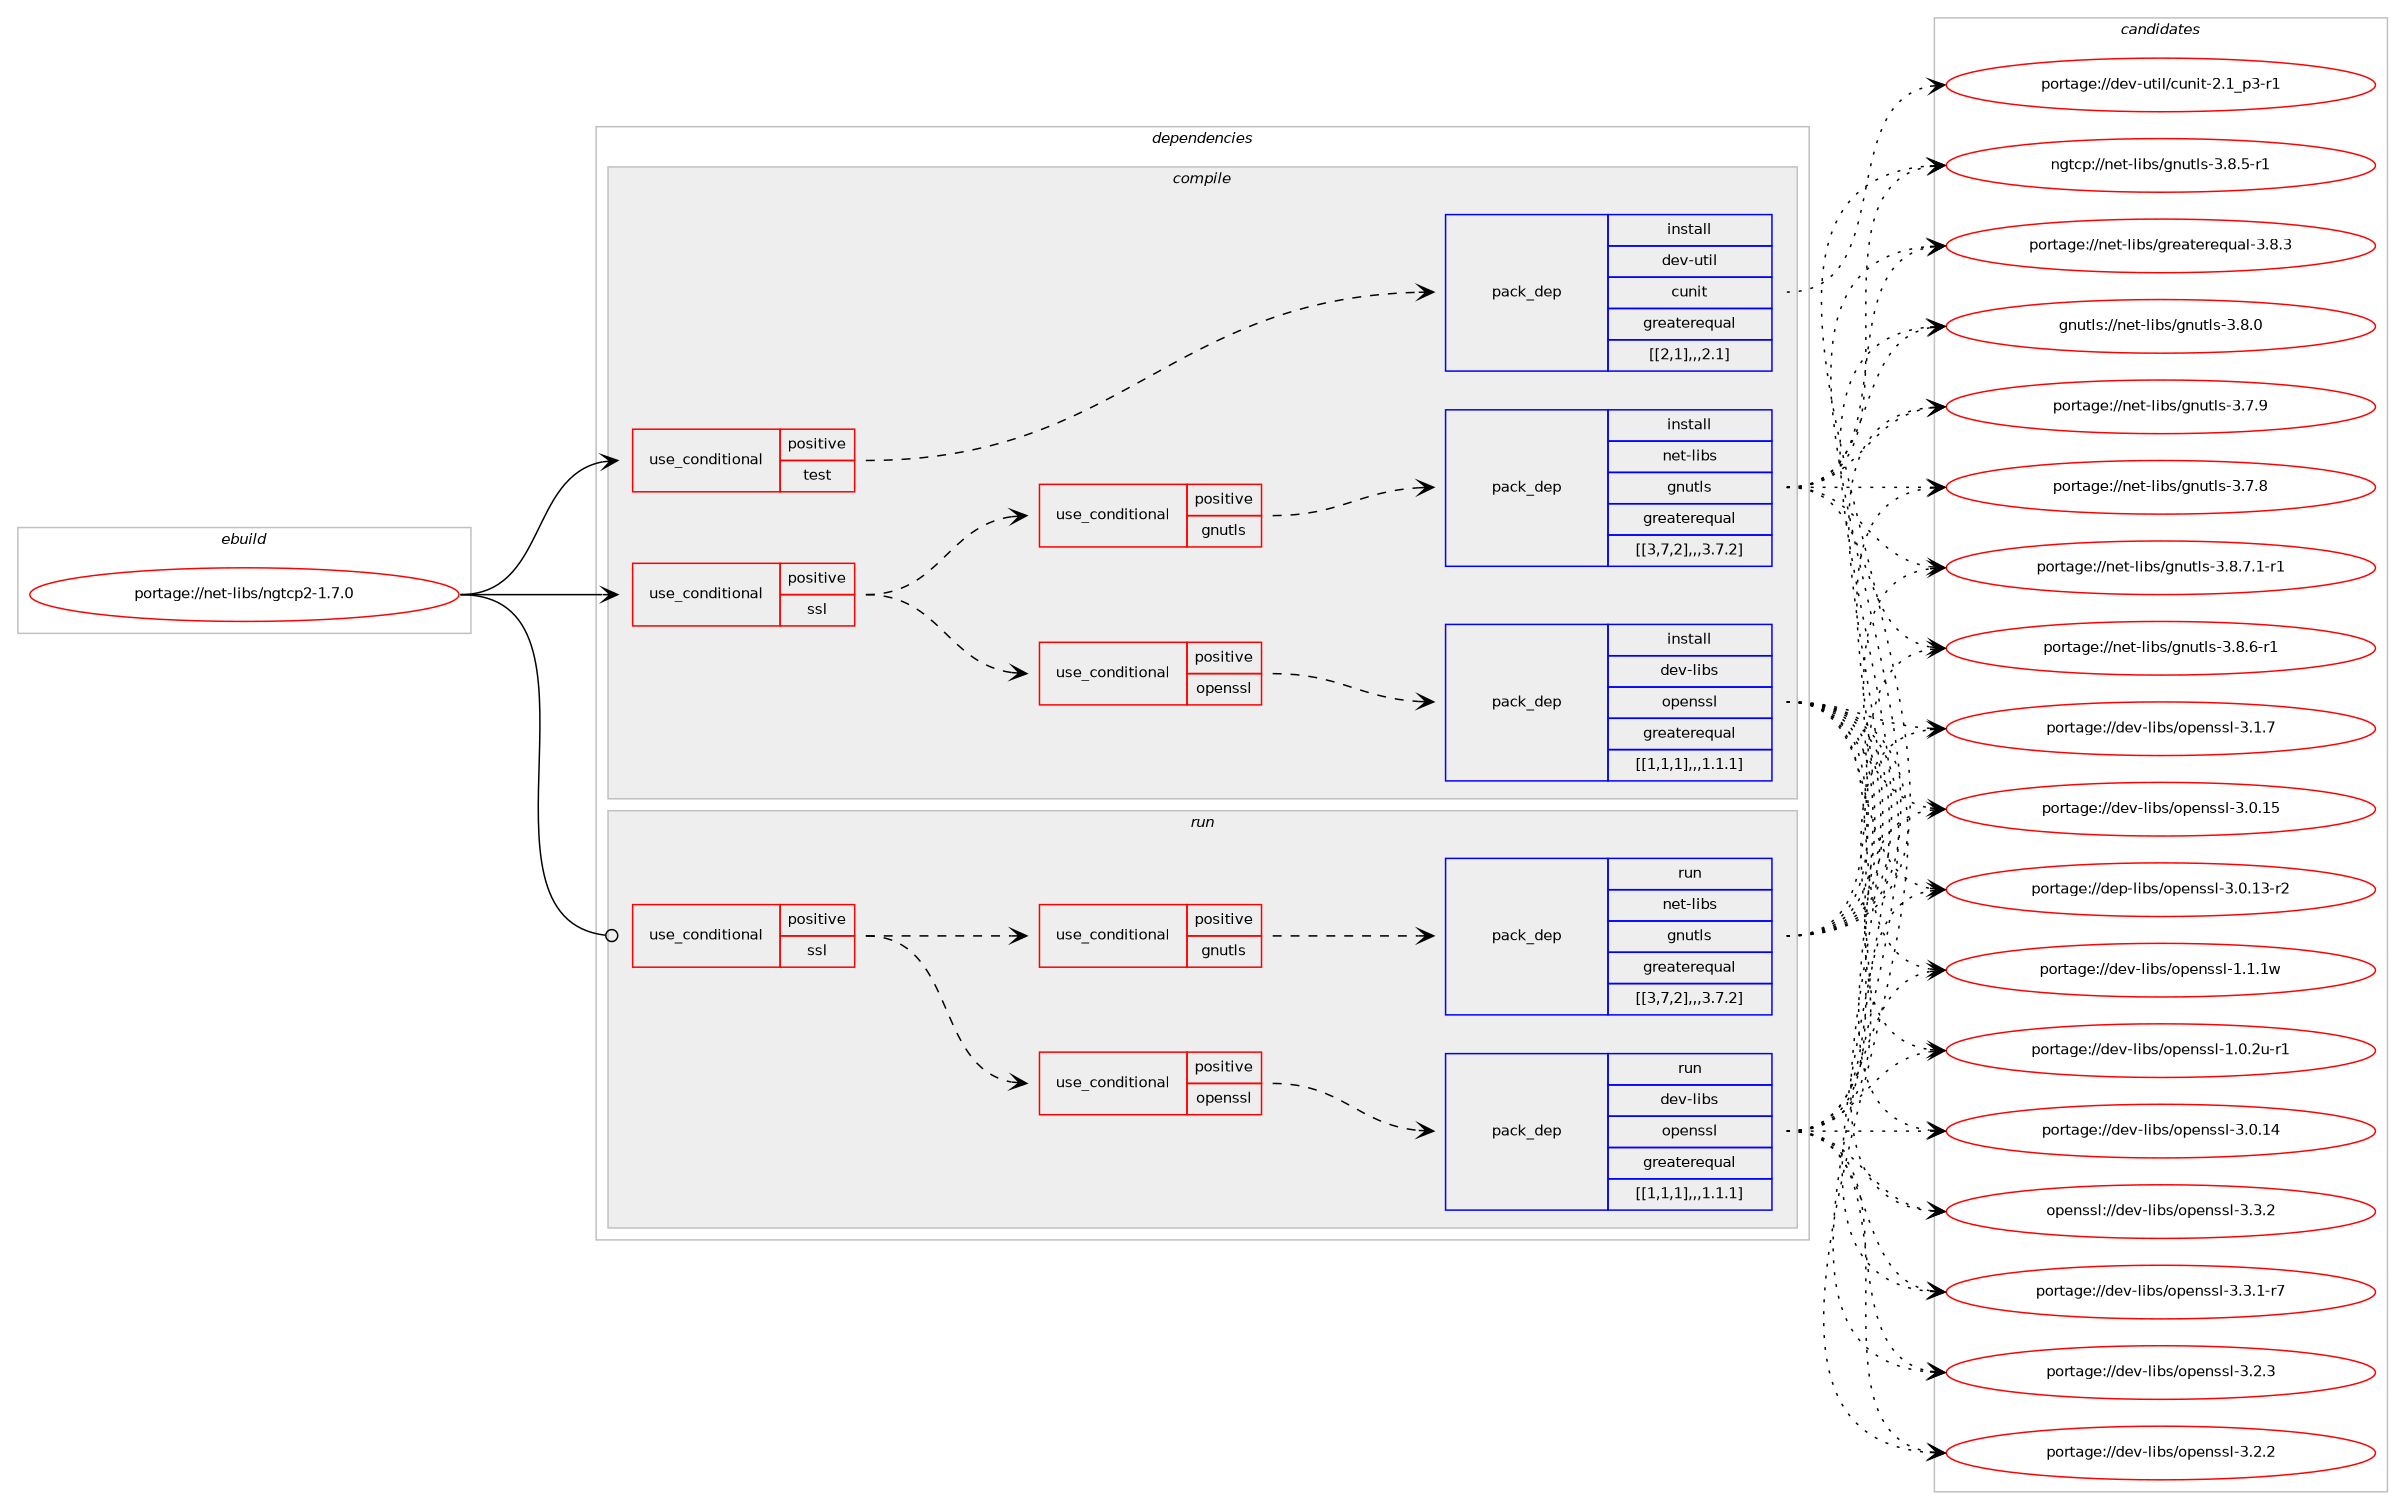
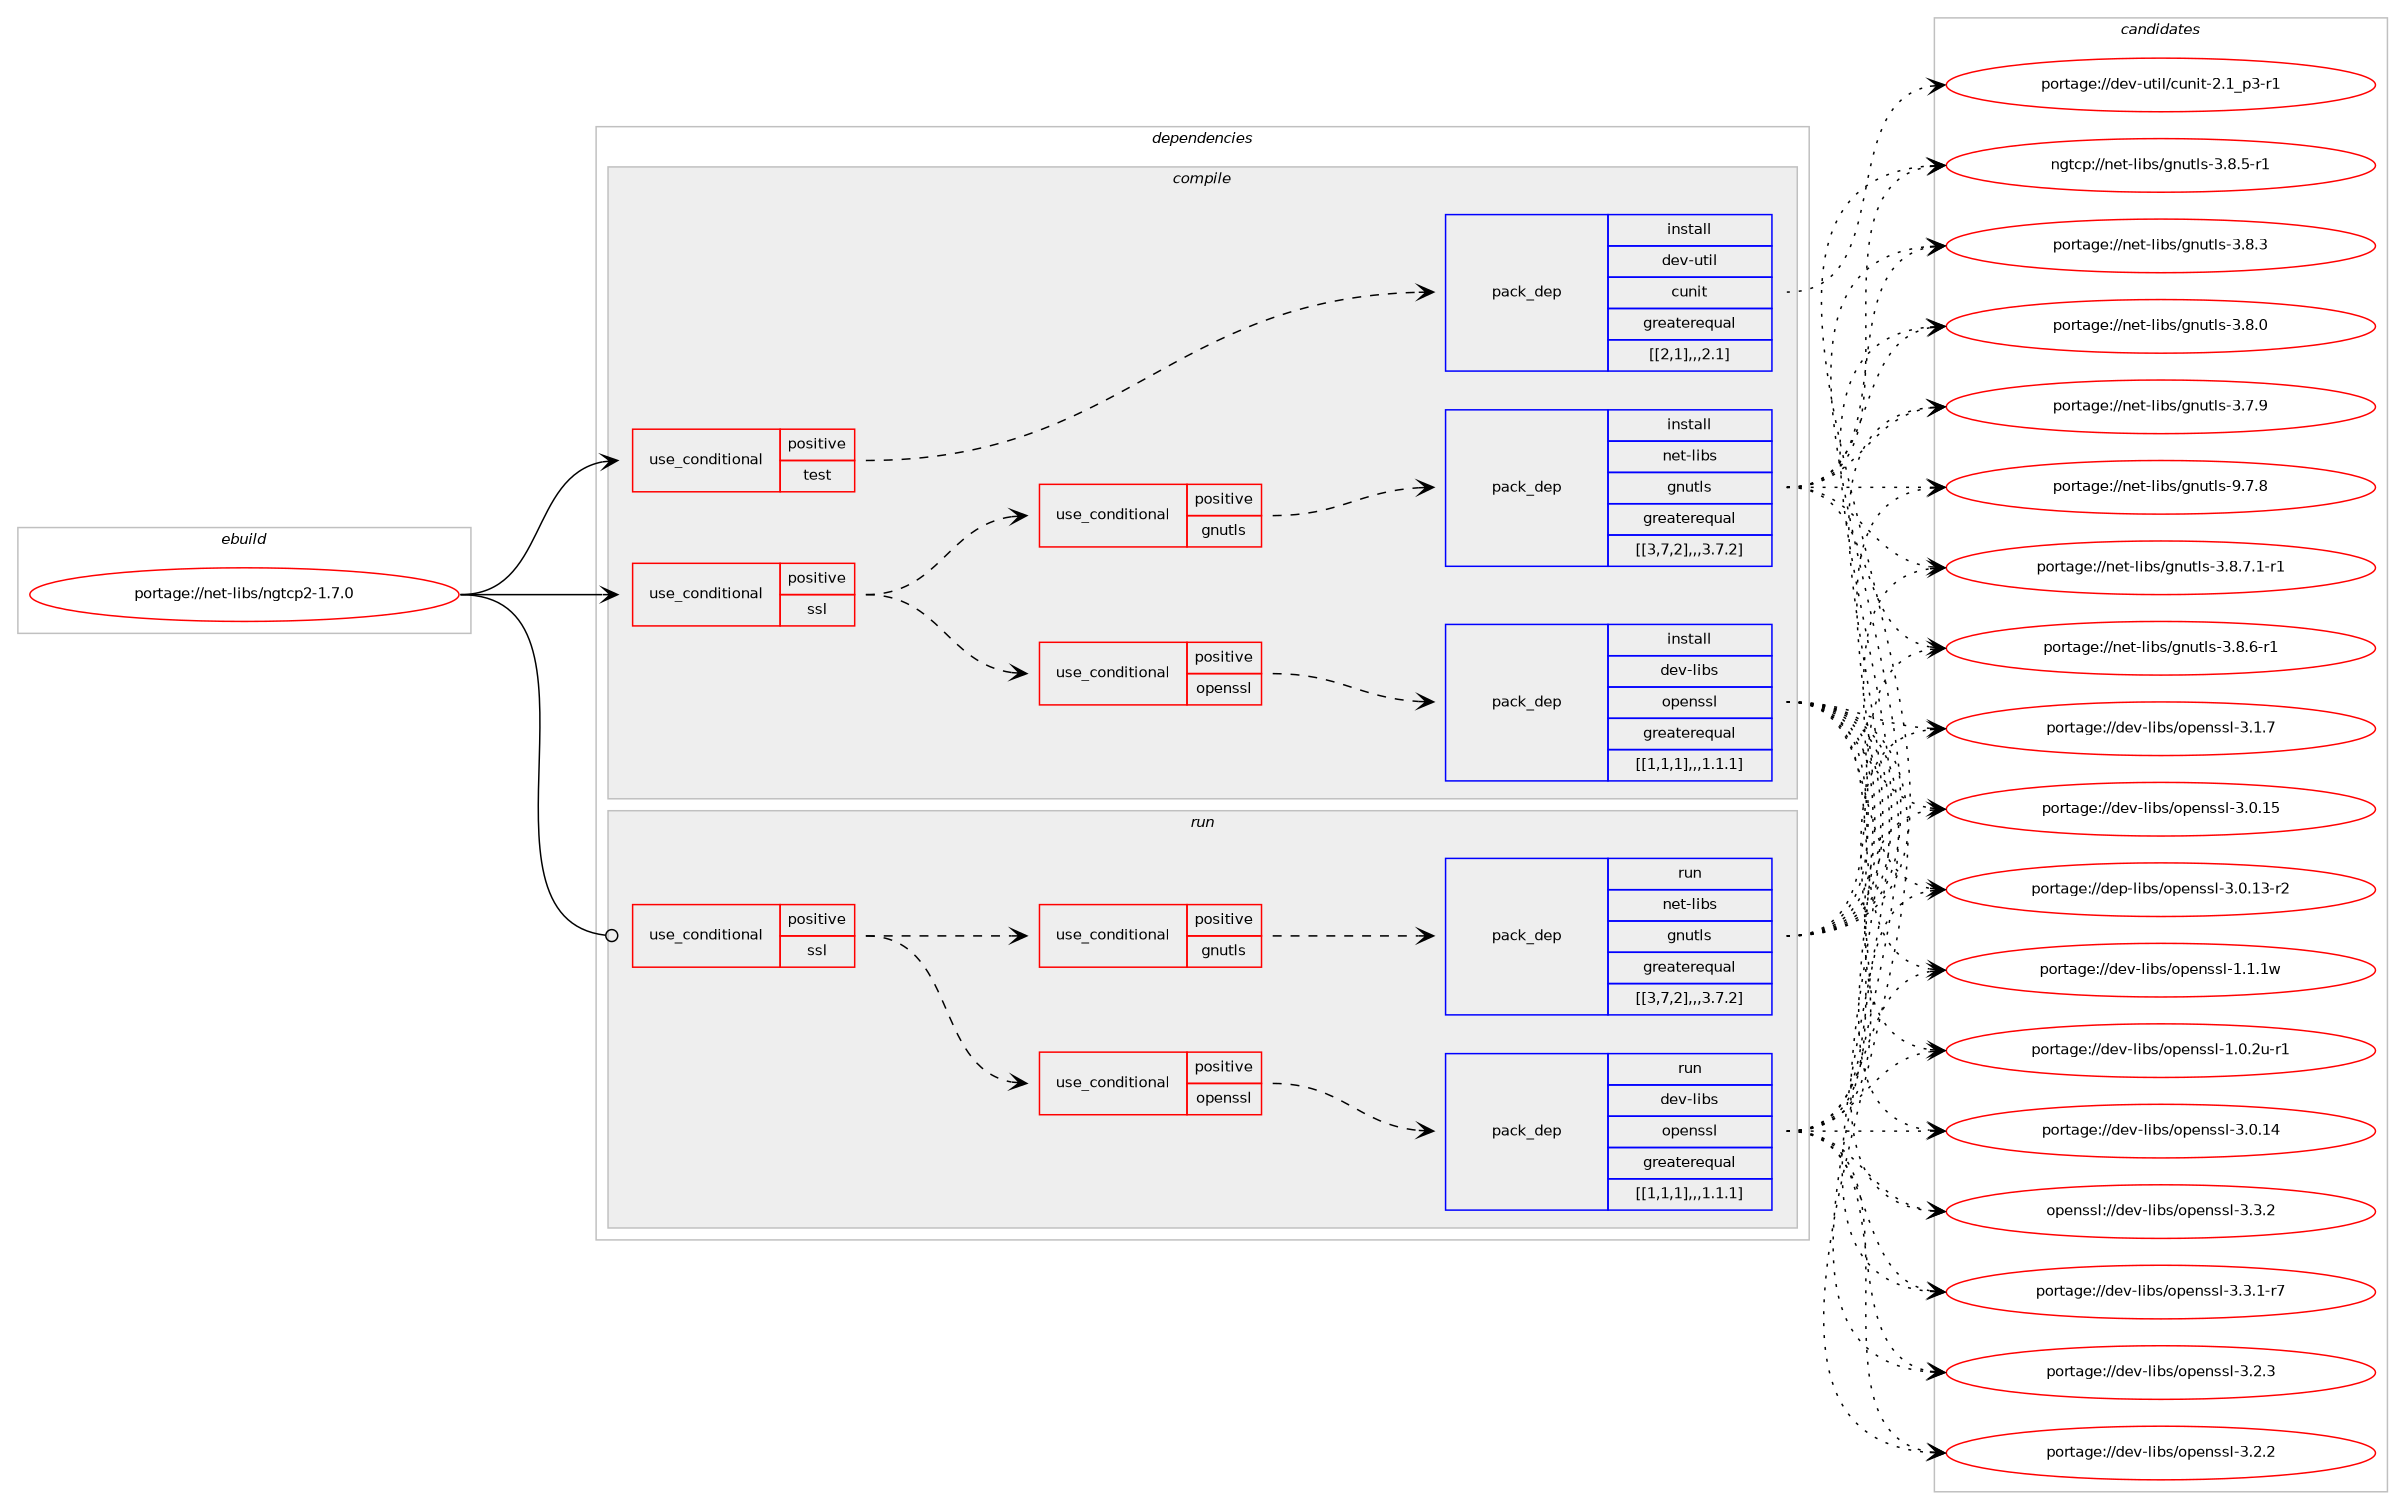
  digraph {
    compound=true
    concentrate=true
    fontname=Helvetica
    fontsize=10
    newrank=true
    rankdir=LR
    ranksep=1.5
    node [color=red fontname=Helvetica fontsize=10]
    edge [arrowhead=vee headport=w style=dotted tailport=e weight=100]
    n1 [label="portage://net-libs/ngtcp2-1.7.0" width=4]
    n2 [color=blue label=<<TABLE BORDER="0" CELLBORDER="1" CELLSPACING="0" CELLPADDING="4" WIDTH="220"><TR><TD ROWSPAN="6" CELLPADDING="30">pack_dep</TD></TR><TR><TD WIDTH="110">install</TD></TR><TR><TD>net-libs</TD></TR><TR><TD>gnutls</TD></TR><TR><TD>greaterequal</TD></TR><TR><TD>[[3,7,2],,,3.7.2]</TD></TR></TABLE>> shape=none]
    n3 [label=<<TABLE BORDER="0" CELLBORDER="1" CELLSPACING="0" CELLPADDING="4"><TR><TD ROWSPAN="3" CELLPADDING="10">use_conditional</TD></TR><TR><TD>positive</TD></TR><TR><TD>gnutls</TD></TR></TABLE>> shape=none]
    n4 [color=blue label=<<TABLE BORDER="0" CELLBORDER="1" CELLSPACING="0" CELLPADDING="4" WIDTH="220"><TR><TD ROWSPAN="6" CELLPADDING="30">pack_dep</TD></TR><TR><TD WIDTH="110">install</TD></TR><TR><TD>dev-libs</TD></TR><TR><TD>openssl</TD></TR><TR><TD>greaterequal</TD></TR><TR><TD>[[1,1,1],,,1.1.1]</TD></TR></TABLE>> shape=none]
    n5 [label=<<TABLE BORDER="0" CELLBORDER="1" CELLSPACING="0" CELLPADDING="4"><TR><TD ROWSPAN="3" CELLPADDING="10">use_conditional</TD></TR><TR><TD>positive</TD></TR><TR><TD>openssl</TD></TR></TABLE>> shape=none]
    n6 [label=<<TABLE BORDER="0" CELLBORDER="1" CELLSPACING="0" CELLPADDING="4"><TR><TD ROWSPAN="3" CELLPADDING="10">use_conditional</TD></TR><TR><TD>positive</TD></TR><TR><TD>ssl</TD></TR></TABLE>> shape=none]
    n7 [color=blue label=<<TABLE BORDER="0" CELLBORDER="1" CELLSPACING="0" CELLPADDING="4" WIDTH="220"><TR><TD ROWSPAN="6" CELLPADDING="30">pack_dep</TD></TR><TR><TD WIDTH="110">install</TD></TR><TR><TD>dev-util</TD></TR><TR><TD>cunit</TD></TR><TR><TD>greaterequal</TD></TR><TR><TD>[[2,1],,,2.1]</TD></TR></TABLE>> shape=none]
    n8 [label=<<TABLE BORDER="0" CELLBORDER="1" CELLSPACING="0" CELLPADDING="4"><TR><TD ROWSPAN="3" CELLPADDING="10">use_conditional</TD></TR><TR><TD>positive</TD></TR><TR><TD>test</TD></TR></TABLE>> shape=none]
    n9 [color=blue label=<<TABLE BORDER="0" CELLBORDER="1" CELLSPACING="0" CELLPADDING="4" WIDTH="220"><TR><TD ROWSPAN="6" CELLPADDING="30">pack_dep</TD></TR><TR><TD WIDTH="110">run</TD></TR><TR><TD>dev-libs</TD></TR><TR><TD>openssl</TD></TR><TR><TD>greaterequal</TD></TR><TR><TD>[[1,1,1],,,1.1.1]</TD></TR></TABLE>> shape=none]
    n10 [label=<<TABLE BORDER="0" CELLBORDER="1" CELLSPACING="0" CELLPADDING="4"><TR><TD ROWSPAN="3" CELLPADDING="10">use_conditional</TD></TR><TR><TD>positive</TD></TR><TR><TD>openssl</TD></TR></TABLE>> shape=none]
    n11 [color=blue label=<<TABLE BORDER="0" CELLBORDER="1" CELLSPACING="0" CELLPADDING="4" WIDTH="220"><TR><TD ROWSPAN="6" CELLPADDING="30">pack_dep</TD></TR><TR><TD WIDTH="110">run</TD></TR><TR><TD>net-libs</TD></TR><TR><TD>gnutls</TD></TR><TR><TD>greaterequal</TD></TR><TR><TD>[[3,7,2],,,3.7.2]</TD></TR></TABLE>> shape=none]
    n12 [label=<<TABLE BORDER="0" CELLBORDER="1" CELLSPACING="0" CELLPADDING="4"><TR><TD ROWSPAN="3" CELLPADDING="10">use_conditional</TD></TR><TR><TD>positive</TD></TR><TR><TD>gnutls</TD></TR></TABLE>> shape=none]
    n13 [label=<<TABLE BORDER="0" CELLBORDER="1" CELLSPACING="0" CELLPADDING="4"><TR><TD ROWSPAN="3" CELLPADDING="10">use_conditional</TD></TR><TR><TD>positive</TD></TR><TR><TD>ssl</TD></TR></TABLE>> shape=none]
    n14 [label="portage://net-libs/gnutls-3.8.7.1-r1" width=4]
    n15 [label="portage://net-libs/gnutls-3.8.6-r1" width=4]
    n16 [label="ngtcp://net-libs/gnutls-3.8.5-r1" width=4]
-   n17 [label="portage://net-libs/greaterequal-3.8.3" width=4]
-   n18 [label="gnutls://net-libs/gnutls-3.8.0" width=4]
+   n17 [label="portage://net-libs/gnutls-3.8.3" width=4]
+   n18 [label="portage://net-libs/gnutls-3.8.0" width=4]
    n19 [label="portage://net-libs/gnutls-3.7.9" width=4]
-   n20 [label="portage://net-libs/gnutls-3.7.8" width=4]
+   n20 [label="portage://net-libs/gnutls-9.7.8" width=4]
    n21 [label="openssl://dev-libs/openssl-3.3.2" width=4]
    n22 [label="portage://dev-libs/openssl-3.3.1-r7" width=4]
    n23 [label="portage://dev-libs/openssl-3.2.3" width=4]
    n24 [label="portage://dev-libs/openssl-3.2.2" width=4]
    n25 [label="portage://dev-libs/openssl-3.1.7" width=4]
    n26 [label="portage://dev-libs/openssl-3.0.15" width=4]
    n27 [label="portage://dev-libs/openssl-3.0.14" width=4]
    n28 [label="portage://dep-libs/openssl-3.0.13-r2" width=4]
    n29 [label="portage://dev-libs/openssl-1.1.1w" width=4]
    n30 [label="portage://dev-libs/openssl-1.0.2u-r1" width=4]
    n31 [label="portage://dev-util/cunit-2.1_p3-r1" width=4]
    subgraph cluster_1 {
      color=gray
      label=<<i>ebuild</i>>
      n1
    }
    subgraph cluster_2 {
      color=gray
      label=<<i>dependencies</i>>
      subgraph cluster_3 {
        color=gray
        fillcolor="#eeeeee"
        label=<<i>compile</i>>
        style=filled
        subgraph sub_4 {
          color=gray
          fillcolor="#eeeeee"
          label=<<i>compile</i>>
          style=filled
          n6
          subgraph sub_5 {
            color=gray
            fillcolor="#eeeeee"
            label=<<i>compile</i>>
            style=filled
            n3
            subgraph sub_6 {
              color=gray
              fillcolor="#eeeeee"
              label=<<i>compile</i>>
              style=filled
              n2
            }
          }
          subgraph sub_7 {
            color=gray
            fillcolor="#eeeeee"
            label=<<i>compile</i>>
            style=filled
            n5
            subgraph sub_8 {
              color=gray
              fillcolor="#eeeeee"
              label=<<i>compile</i>>
              style=filled
              n4
            }
          }
        }
        subgraph sub_9 {
          color=gray
          fillcolor="#eeeeee"
          label=<<i>compile</i>>
          style=filled
          n8
          subgraph sub_10 {
            color=gray
            fillcolor="#eeeeee"
            label=<<i>compile</i>>
            style=filled
            n7
          }
        }
      }
      subgraph cluster_11 {
        color=gray
        fillcolor="#eeeeee"
        label=<<i>compile and run</i>>
        style=filled
      }
      subgraph cluster_12 {
        color=gray
        fillcolor="#eeeeee"
        label=<<i>run</i>>
        style=filled
        subgraph sub_13 {
          color=gray
          fillcolor="#eeeeee"
          label=<<i>run</i>>
          style=filled
          n13
          subgraph sub_14 {
            color=gray
            fillcolor="#eeeeee"
            label=<<i>run</i>>
            style=filled
            n10
            subgraph sub_15 {
              color=gray
              fillcolor="#eeeeee"
              label=<<i>run</i>>
              style=filled
              n9
            }
          }
          subgraph sub_16 {
            color=gray
            fillcolor="#eeeeee"
            label=<<i>run</i>>
            style=filled
            n12
            subgraph sub_17 {
              color=gray
              fillcolor="#eeeeee"
              label=<<i>run</i>>
              style=filled
              n11
            }
          }
        }
      }
    }
    subgraph cluster_18 {
      color=gray
      label=<<i>candidates</i>>
      rank=same
      subgraph sub_19 {
        color=black
        label=<<i>candidates</i>>
        nodesep=1
        rank=same
        n14
        n15
        n16
        n17
        n18
        n19
        n20
      }
      subgraph sub_20 {
        color=black
        label=<<i>candidates</i>>
        nodesep=1
        rank=same
        n21
        n22
        n23
        n24
        n25
        n26
        n27
        n28
        n29
        n30
      }
      subgraph sub_21 {
        color=black
        label=<<i>candidates</i>>
        nodesep=1
        rank=same
        n31
      }
      subgraph sub_22 {
        color=black
        label=<<i>candidates</i>>
        nodesep=1
        rank=same
        n14
        n15
        n16
        n17
        n18
        n19
        n20
      }
      subgraph sub_23 {
        color=black
        label=<<i>candidates</i>>
        nodesep=1
        rank=same
        n21
        n22
        n23
        n24
        n25
        n26
        n27
        n28
        n29
        n30
      }
    }
    n1 -> n6 [style=solid weight=20]
    n1 -> n8 [style=solid weight=20]
    n1 -> n13 [arrowhead=odot style=solid weight=20]
    n2 -> n14
    n2 -> n15
    n2 -> n16
    n2 -> n17
    n2 -> n18
    n2 -> n19
    n2 -> n20
    n3 -> n2 [style=dashed weight=20]
    n4 -> n21
    n4 -> n22
    n4 -> n23
    n4 -> n24
    n4 -> n25
    n4 -> n26
    n4 -> n27
    n4 -> n28
    n4 -> n29
    n4 -> n30
    n5 -> n4 [style=dashed weight=20]
    n6 -> n3 [style=dashed weight=20]
    n6 -> n5 [style=dashed weight=20]
    n7 -> n31
    n8 -> n7 [style=dashed weight=20]
    n9 -> n21
    n9 -> n22
    n9 -> n23
    n9 -> n24
    n9 -> n25
    n9 -> n26
    n9 -> n27
    n9 -> n28
    n9 -> n29
    n9 -> n30
    n10 -> n9 [style=dashed weight=20]
    n11 -> n14
    n11 -> n15
    n11 -> n16
    n11 -> n17
    n11 -> n18
    n11 -> n19
    n11 -> n20
    n12 -> n11 [style=dashed weight=20]
    n13 -> n10 [style=dashed weight=20]
    n13 -> n12 [style=dashed weight=20]
  }
